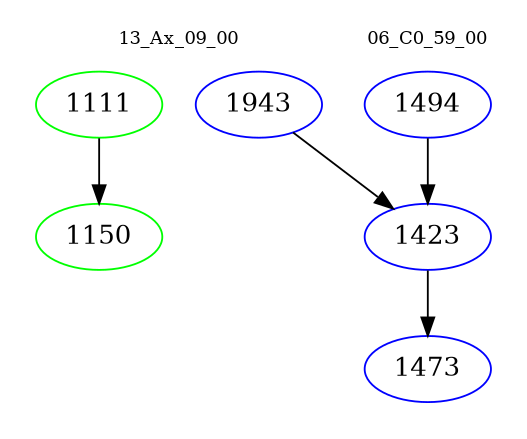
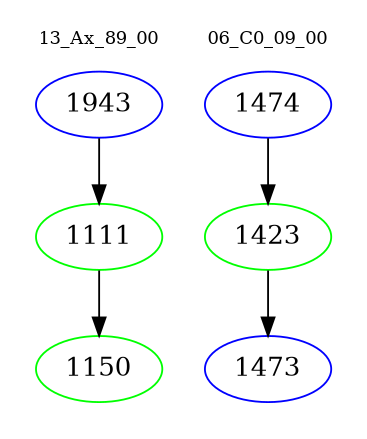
  digraph {
    node [color=blue]
    edge [color=black]
    n1 [label=1943]
    n2 [color=green label=1111]
    n3 [color=green label=1150]
-   n4 [label=1494]
-   n5 [label=1423]
+   n4 [label=1474]
+   n5 [color=green label=1423]
    n6 [label=1473]
    subgraph cluster_1 {
      color=white
      fontsize=10
-     label="13_Ax_09_00"
+     label="13_Ax_89_00"
      n1
      n2
      n3
    }
    subgraph cluster_2 {
      color=white
      fontsize=10
-     label="06_C0_59_00"
+     label="06_C0_09_00"
      n4
      n5
      n6
    }
-   n1 -> n5
+   n1 -> n2
    n2 -> n3
    n4 -> n5
    n5 -> n6
  }
